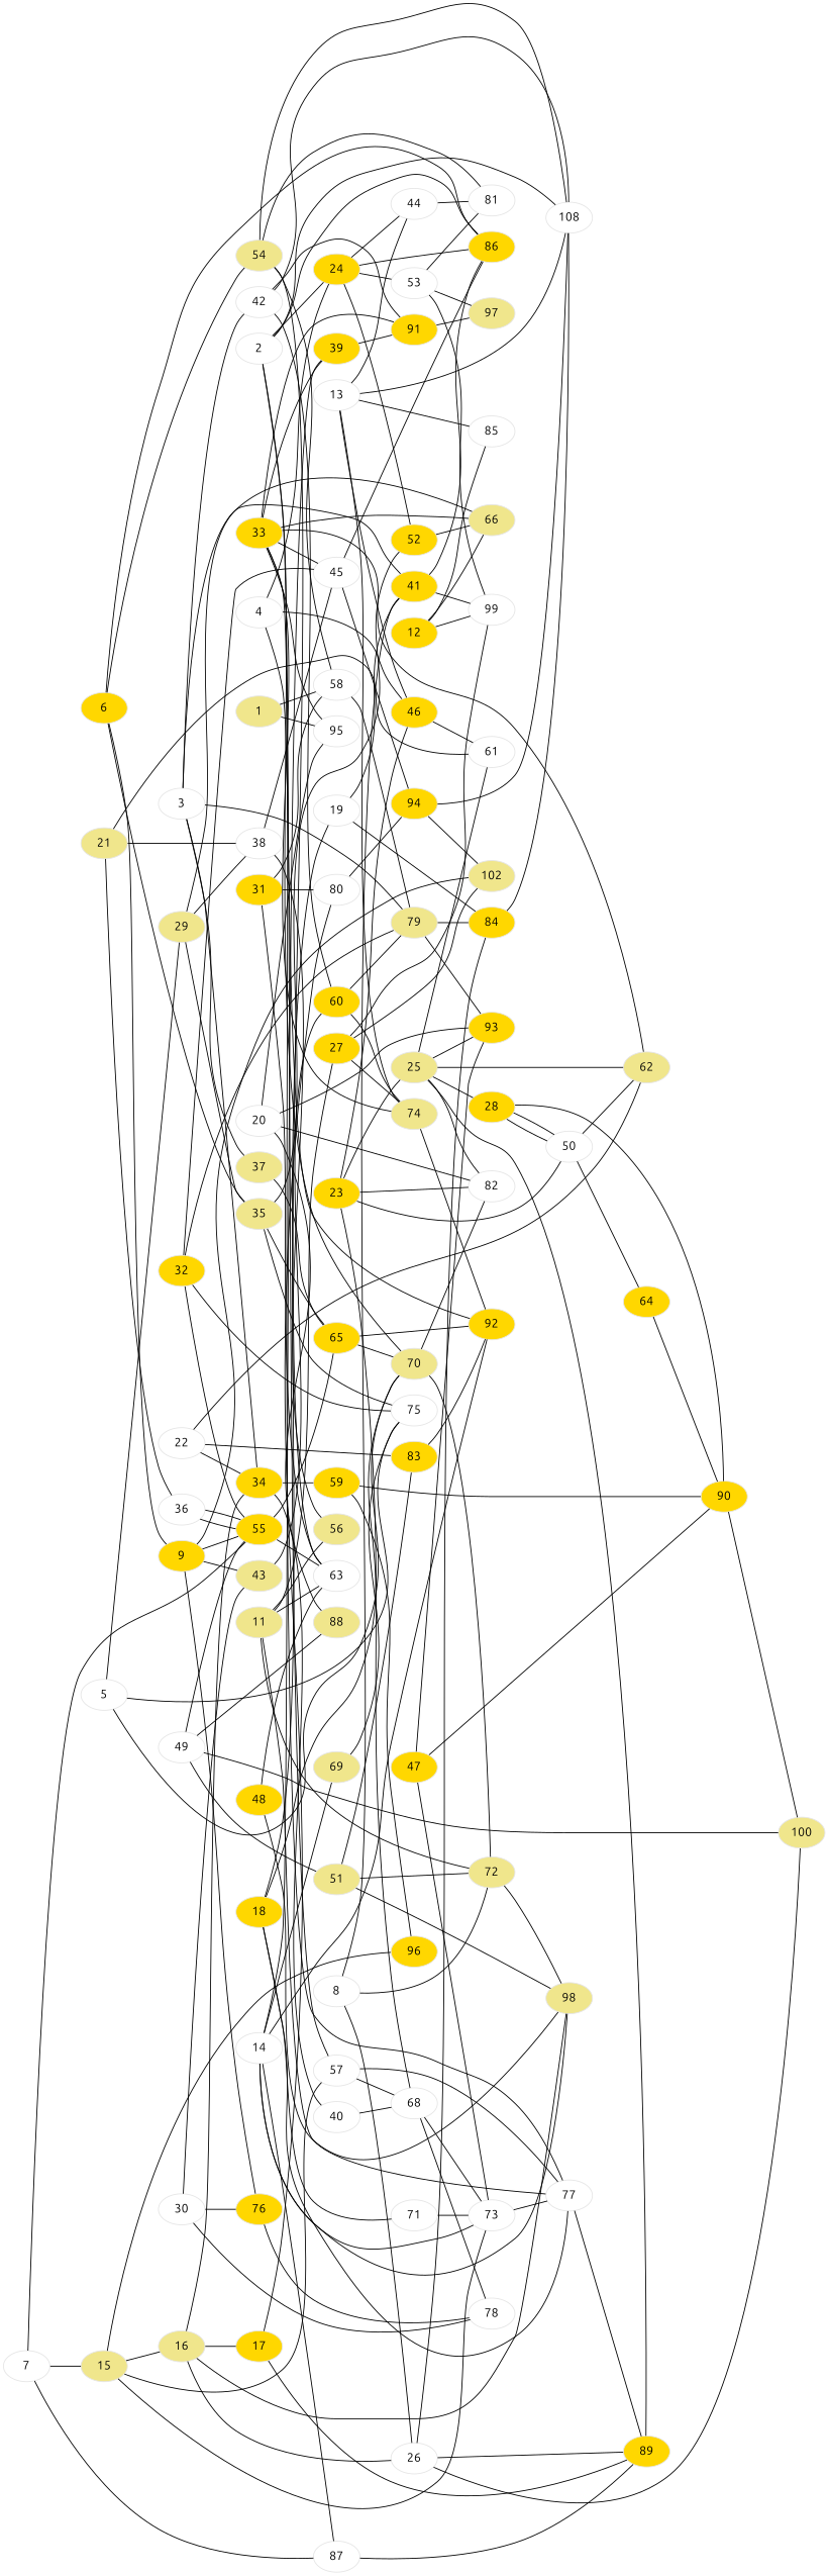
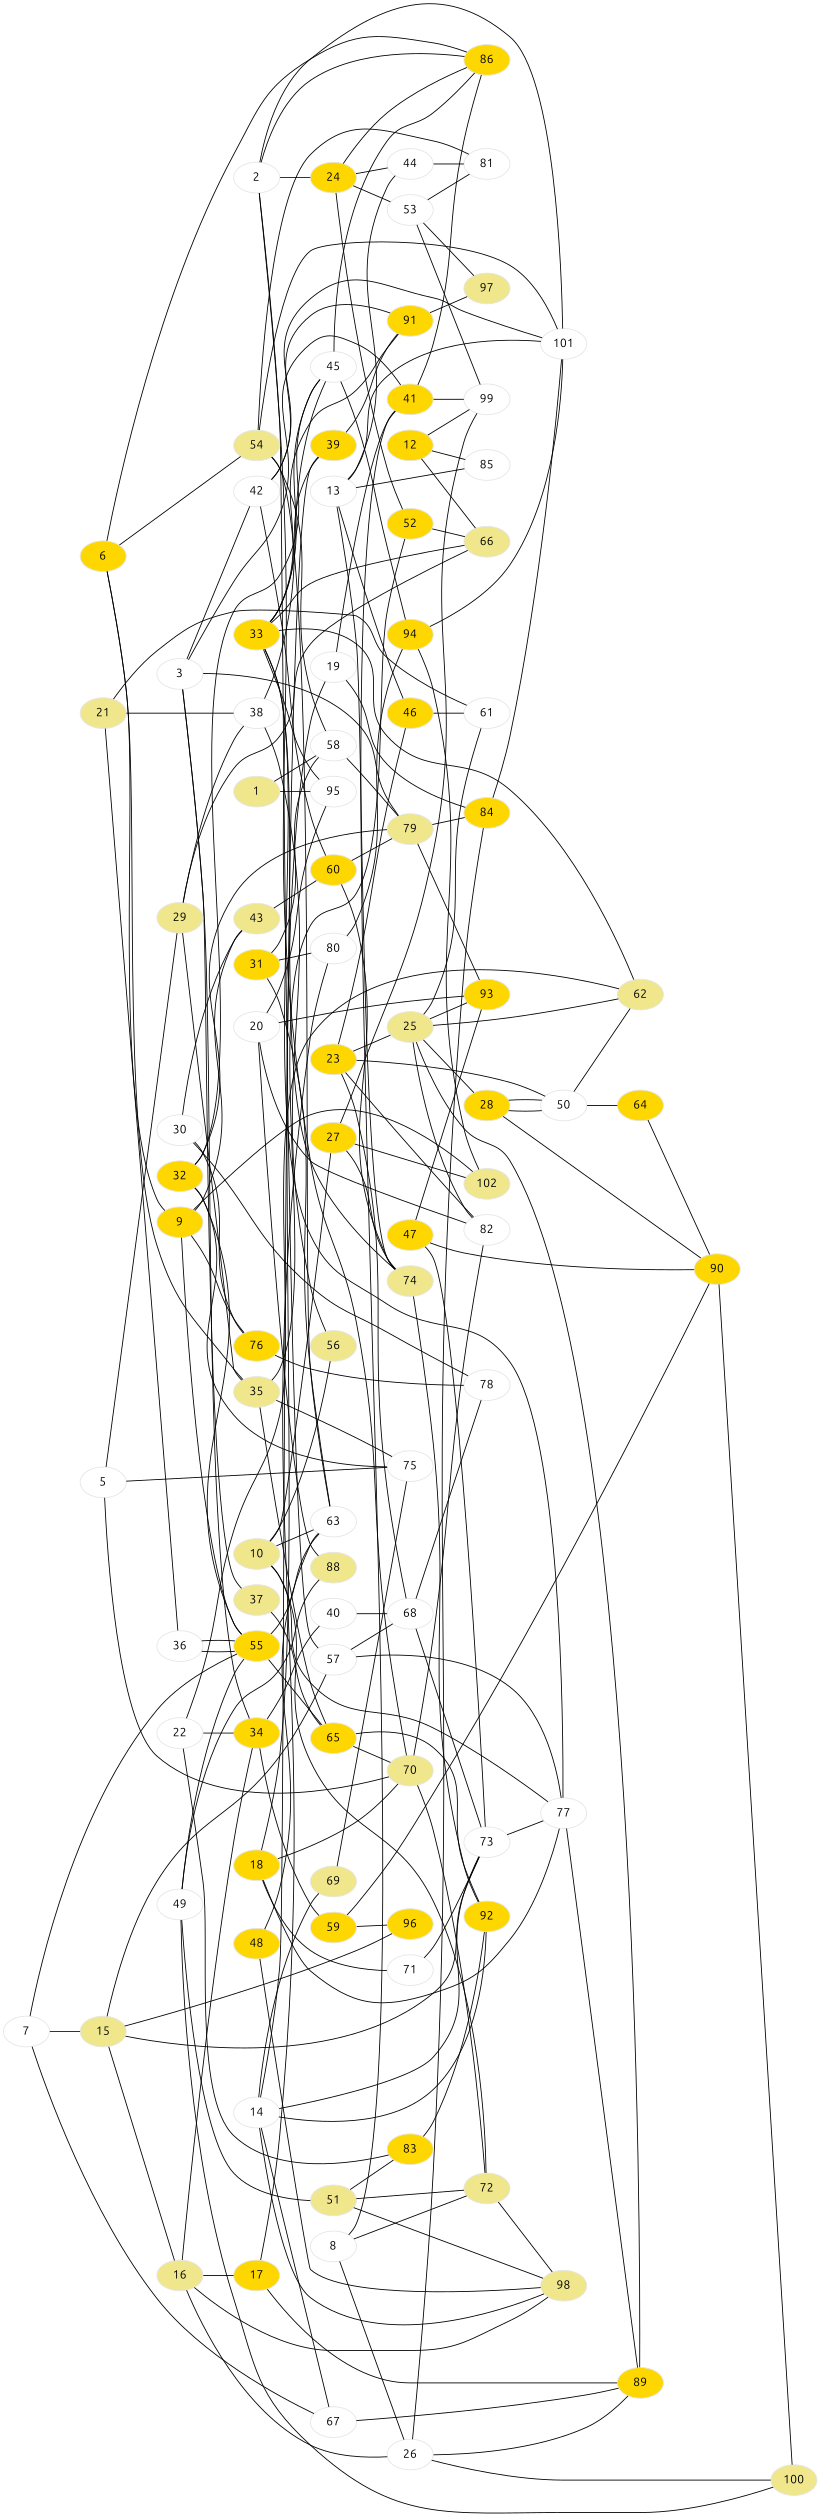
  graph {
    fontname=Ubuntu
    rankdir=LR
    node [color=gray90 fillcolor=white fontname=Ubuntu style=filled]
    edge [fontname=Ubuntu]
    1 [fillcolor=khaki]
    58
    95
    79 [fillcolor=khaki]
    24 [fillcolor=gold]
    2
    57
    70 [fillcolor=khaki]
    86 [fillcolor=gold]
-   101 [label=108]
+   101
    44
    52 [fillcolor=gold]
    53
    77
    68
    72 [fillcolor=khaki]
    82
    34 [fillcolor=gold]
    3
    37 [fillcolor=khaki]
    41 [fillcolor=gold]
    42
    40
    59 [fillcolor=gold]
    65 [fillcolor=gold]
    99
    91 [fillcolor=gold]
    60 [fillcolor=gold]
    84 [fillcolor=gold]
    93 [fillcolor=gold]
-   4
    46 [fillcolor=gold]
    92 [fillcolor=gold]
    61
    5
    29 [fillcolor=khaki]
    75
    35 [fillcolor=khaki]
    66 [fillcolor=khaki]
    38
    6 [fillcolor=gold]
    9 [fillcolor=gold]
    54 [fillcolor=khaki]
    55 [fillcolor=gold]
    43 [fillcolor=khaki]
    76 [fillcolor=gold]
    102 [fillcolor=khaki]
    63
    81
    15 [fillcolor=khaki]
    7
-   67 [label=87]
+   67
    73
    16 [fillcolor=khaki]
    96 [fillcolor=gold]
    89 [fillcolor=gold]
    8
    26
    100 [fillcolor=khaki]
    98 [fillcolor=khaki]
    78
-   10 [fillcolor=khaki label=11]
+   10 [fillcolor=khaki]
    27 [fillcolor=gold]
    56 [fillcolor=khaki]
    74 [fillcolor=khaki]
    20
    88 [fillcolor=khaki]
    12 [fillcolor=gold]
    85
    13
    14
    39 [fillcolor=gold]
    69 [fillcolor=khaki]
    17 [fillcolor=gold]
    80
    94 [fillcolor=gold]
    18 [fillcolor=gold]
    19
    71
    21 [fillcolor=khaki]
    36
    45
    22
    62 [fillcolor=khaki]
    83 [fillcolor=gold]
    23 [fillcolor=gold]
    25 [fillcolor=khaki]
    50
    28 [fillcolor=gold]
    64 [fillcolor=gold]
    97 [fillcolor=khaki]
    90 [fillcolor=gold]
    30
    31 [fillcolor=gold]
    32 [fillcolor=gold]
    33 [fillcolor=gold]
    47 [fillcolor=gold]
    48 [fillcolor=gold]
    49
    51 [fillcolor=khaki]
    1 -- 58
    1 -- 95
    58 -- 79
    79 -- 84
    79 -- 93
    24 -- 86
    24 -- 44
    24 -- 52
    24 -- 53
    2 -- 24
    2 -- 57
    2 -- 70
    2 -- 86
    2 -- 101
    57 -- 77
    57 -- 68
    70 -- 72
    70 -- 82
    44 -- 81
    52 -- 66
    53 -- 99
    53 -- 81
    53 -- 97
    77 -- 89
    68 -- 73
    68 -- 78
    72 -- 98
    34 -- 40
    34 -- 59
    3 -- 79
    3 -- 34
    3 -- 37
    3 -- 41
    3 -- 42
    37 -- 65
    41 -- 86
    41 -- 99
    42 -- 101
    42 -- 91
    42 -- 60
    40 -- 68
    59 -- 96
    59 -- 90
    65 -- 70
    65 -- 92
    91 -- 97
    60 -- 79
    60 -- 74
    84 -- 101
-   4 -- 24
-   4 -- 46
-   4 -- 92
    46 -- 61
    5 -- 70
    5 -- 29
    5 -- 75
    29 -- 35
    29 -- 66
    29 -- 38
    35 -- 52
    35 -- 65
    35 -- 75
    38 -- 56
    38 -- 45
    6 -- 86
    6 -- 35
    6 -- 9
    6 -- 54
    9 -- 55
    9 -- 43
    9 -- 76
    9 -- 102
    54 -- 58
    54 -- 101
    54 -- 63
    54 -- 81
    55 -- 65
    55 -- 63
    43 -- 60
    76 -- 78
    15 -- 57
    15 -- 73
    15 -- 16
    15 -- 96
    7 -- 55
    7 -- 15
    7 -- 67
    67 -- 89
    73 -- 77
    16 -- 34
    16 -- 26
    16 -- 98
    16 -- 17
    8 -- 72
    8 -- 41
    8 -- 26
    26 -- 84
    26 -- 89
    26 -- 100
    10 -- 77
    10 -- 72
    10 -- 63
    10 -- 27
    10 -- 56
    27 -- 99
    27 -- 102
    27 -- 74
    74 -- 92
    20 -- 95
    20 -- 82
    20 -- 93
    20 -- 88
    12 -- 99
    12 -- 66
    12 -- 85
    13 -- 101
    13 -- 44
    13 -- 46
    13 -- 74
    13 -- 85
    14 -- 92
    14 -- 67
    14 -- 73
    14 -- 98
    14 -- 39
    14 -- 69
    39 -- 91
    69 -- 75
    17 -- 89
    17 -- 80
    80 -- 94
    94 -- 101
    94 -- 102
    18 -- 70
    18 -- 77
    18 -- 19
    18 -- 71
    19 -- 41
    19 -- 84
    71 -- 73
    21 -- 61
    21 -- 38
    21 -- 36
    36 -- 55
    36 -- 55
    45 -- 86
    45 -- 94
    22 -- 34
    22 -- 62
    22 -- 83
    83 -- 92
    23 -- 68
    23 -- 82
    23 -- 46
    23 -- 25
    23 -- 50
    25 -- 82
    25 -- 93
    25 -- 61
    25 -- 89
    25 -- 62
    25 -- 28
    50 -- 62
    50 -- 64
    28 -- 50
    28 -- 50
    28 -- 90
    64 -- 90
    90 -- 100
    30 -- 43
    30 -- 76
    30 -- 78
    31 -- 58
    31 -- 63
    31 -- 80
    32 -- 79
    32 -- 75
    32 -- 55
    32 -- 45
    33 -- 95
    33 -- 77
    33 -- 91
    33 -- 66
    33 -- 74
    33 -- 39
    33 -- 45
    33 -- 62
    47 -- 93
    47 -- 73
    47 -- 90
    48 -- 63
    48 -- 98
    49 -- 55
    49 -- 100
    49 -- 88
    49 -- 51
    51 -- 72
    51 -- 98
    51 -- 83
  }
